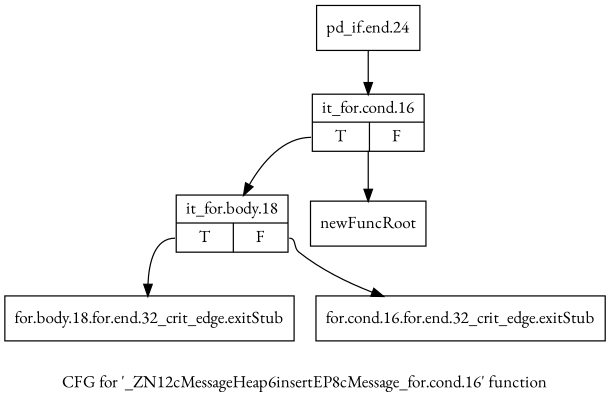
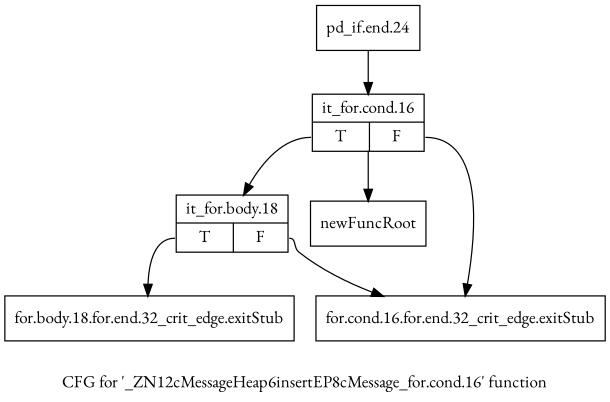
  digraph {
    fontname="EB Garamond"
    label="CFG for '_ZN12cMessageHeap6insertEP8cMessage_for.cond.16' function"
    node [fontname="EB Garamond" shape=record]
    edge [fontname="EB Garamond"]
    n1 [label="{newFuncRoot}"]
    n2 [label="{it_for.cond.16|{<s0>T|<s1>F}}"]
    n3 [label="{for.cond.16.for.end.32_crit_edge.exitStub}"]
    n4 [label="{it_for.body.18|{<s0>T|<s1>F}}"]
    n5 [label="{for.body.18.for.end.32_crit_edge.exitStub}"]
    n6 [label="{pd_if.end.24}"]
    n2 -> n1
+   n2 -> n3 [tailport=s1]
    n2 -> n4 [tailport=s0]
    n4 -> n3 [tailport=s1]
    n4 -> n5 [tailport=s0]
    n6 -> n2
  }
